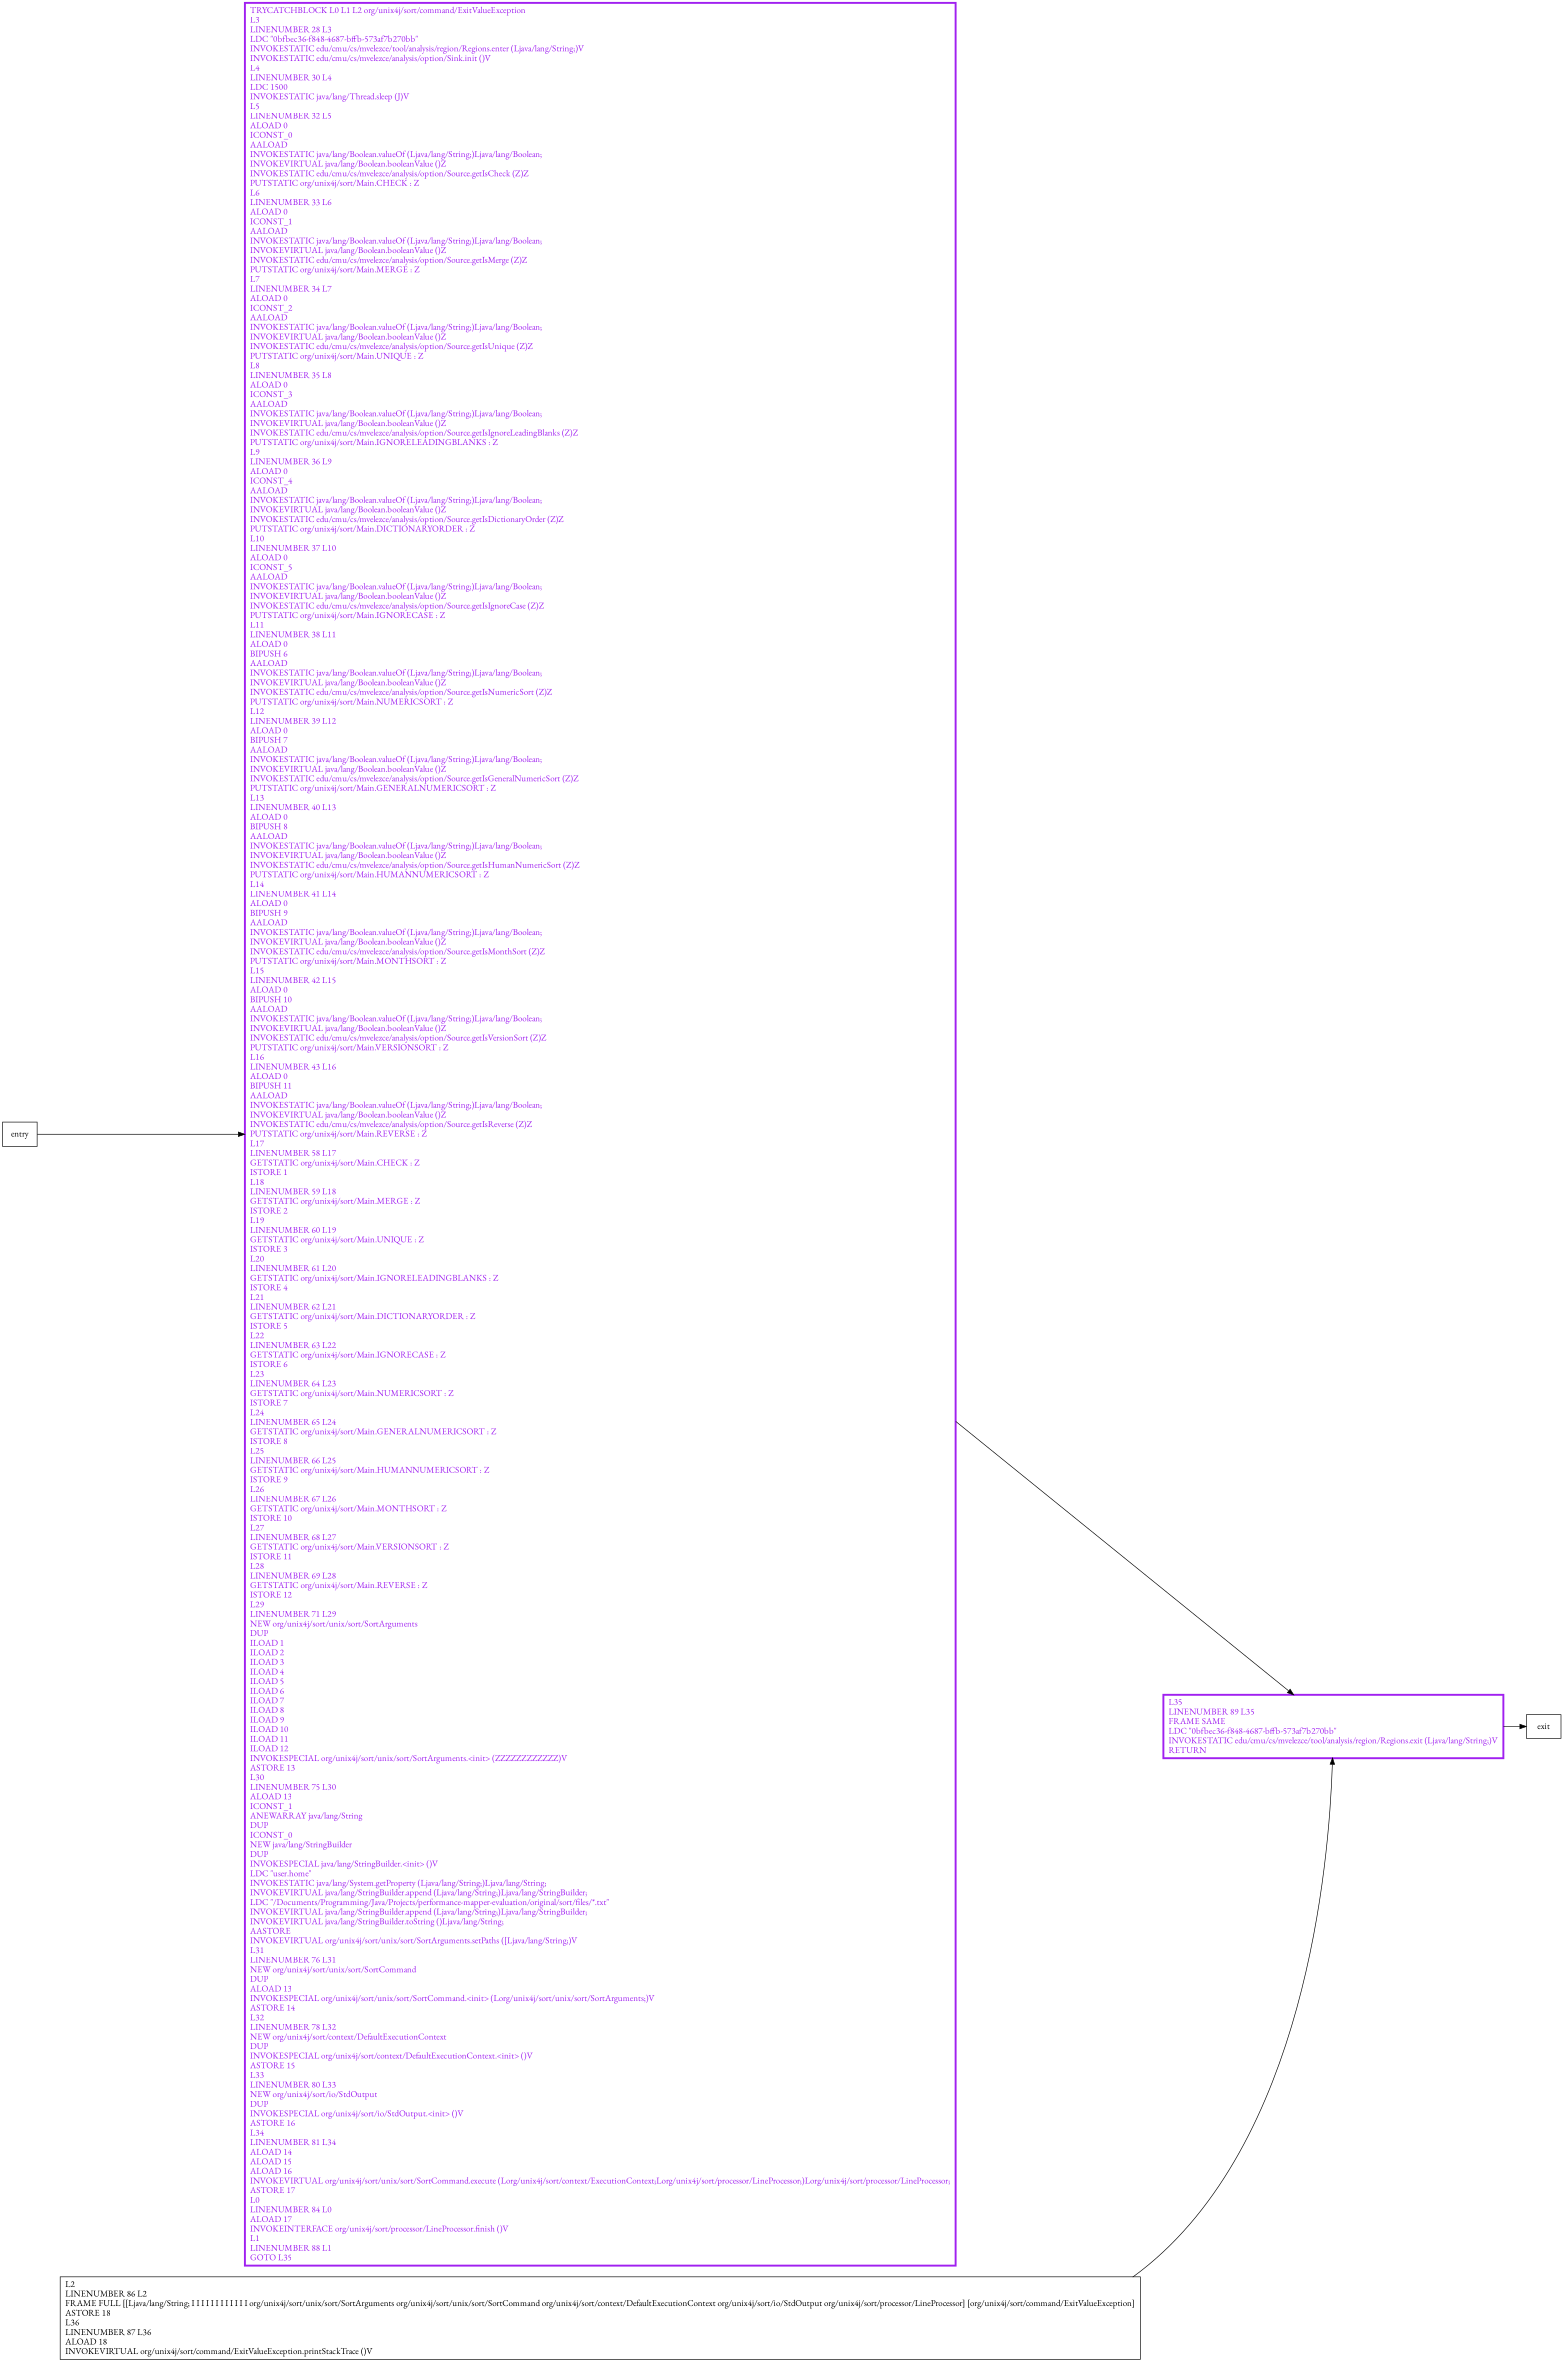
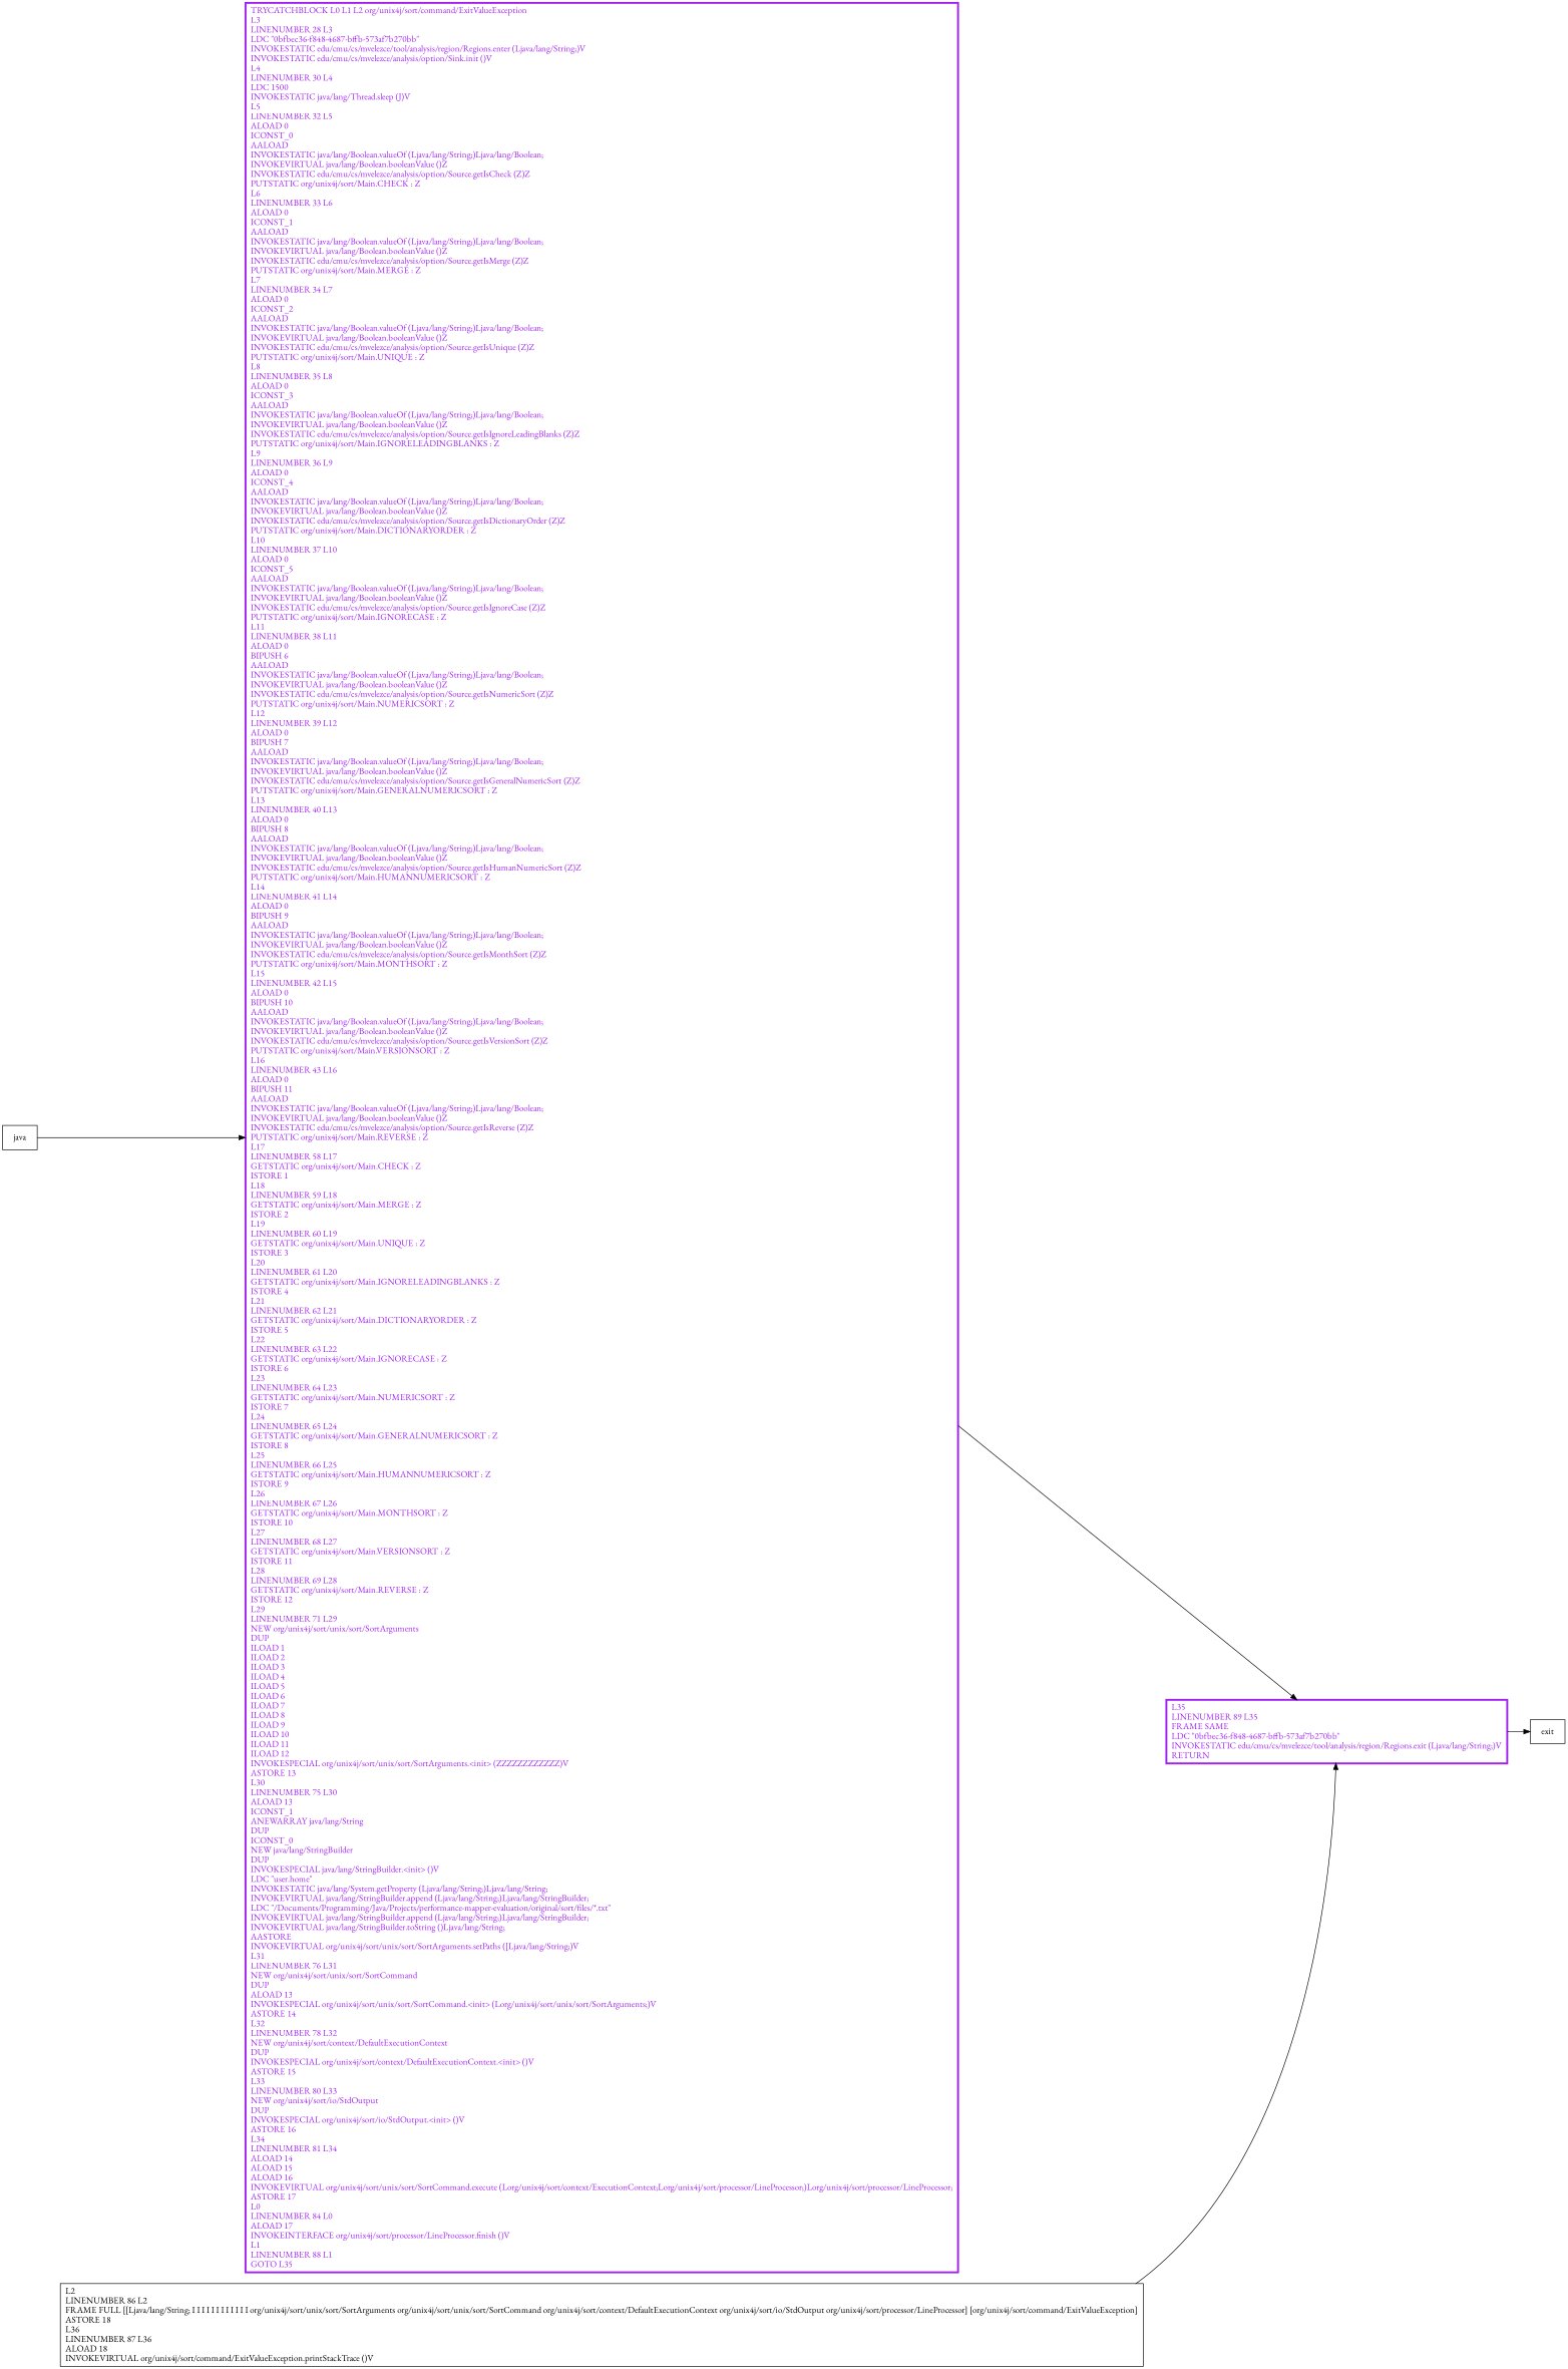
  digraph {
    rankdir=LR
    fontname="EB Garamond"
    node [shape=record fontname="EB Garamond"]
    edge [fontname="EB Garamond"]
    n1 [color=purple fontcolor=purple label="L35\lLINENUMBER 89 L35\lFRAME SAME\lLDC \"0bfbec36-f848-4687-bffb-573af7b270bb\"\lINVOKESTATIC edu/cmu/cs/mvelezce/tool/analysis/region/Regions.exit (Ljava/lang/String;)V\lRETURN\l" penwidth=3]
    exit
    n3 [color=purple fontcolor=purple label="TRYCATCHBLOCK L0 L1 L2 org/unix4j/sort/command/ExitValueException\lL3\lLINENUMBER 28 L3\lLDC \"0bfbec36-f848-4687-bffb-573af7b270bb\"\lINVOKESTATIC edu/cmu/cs/mvelezce/tool/analysis/region/Regions.enter (Ljava/lang/String;)V\lINVOKESTATIC edu/cmu/cs/mvelezce/analysis/option/Sink.init ()V\lL4\lLINENUMBER 30 L4\lLDC 1500\lINVOKESTATIC java/lang/Thread.sleep (J)V\lL5\lLINENUMBER 32 L5\lALOAD 0\lICONST_0\lAALOAD\lINVOKESTATIC java/lang/Boolean.valueOf (Ljava/lang/String;)Ljava/lang/Boolean;\lINVOKEVIRTUAL java/lang/Boolean.booleanValue ()Z\lINVOKESTATIC edu/cmu/cs/mvelezce/analysis/option/Source.getIsCheck (Z)Z\lPUTSTATIC org/unix4j/sort/Main.CHECK : Z\lL6\lLINENUMBER 33 L6\lALOAD 0\lICONST_1\lAALOAD\lINVOKESTATIC java/lang/Boolean.valueOf (Ljava/lang/String;)Ljava/lang/Boolean;\lINVOKEVIRTUAL java/lang/Boolean.booleanValue ()Z\lINVOKESTATIC edu/cmu/cs/mvelezce/analysis/option/Source.getIsMerge (Z)Z\lPUTSTATIC org/unix4j/sort/Main.MERGE : Z\lL7\lLINENUMBER 34 L7\lALOAD 0\lICONST_2\lAALOAD\lINVOKESTATIC java/lang/Boolean.valueOf (Ljava/lang/String;)Ljava/lang/Boolean;\lINVOKEVIRTUAL java/lang/Boolean.booleanValue ()Z\lINVOKESTATIC edu/cmu/cs/mvelezce/analysis/option/Source.getIsUnique (Z)Z\lPUTSTATIC org/unix4j/sort/Main.UNIQUE : Z\lL8\lLINENUMBER 35 L8\lALOAD 0\lICONST_3\lAALOAD\lINVOKESTATIC java/lang/Boolean.valueOf (Ljava/lang/String;)Ljava/lang/Boolean;\lINVOKEVIRTUAL java/lang/Boolean.booleanValue ()Z\lINVOKESTATIC edu/cmu/cs/mvelezce/analysis/option/Source.getIsIgnoreLeadingBlanks (Z)Z\lPUTSTATIC org/unix4j/sort/Main.IGNORELEADINGBLANKS : Z\lL9\lLINENUMBER 36 L9\lALOAD 0\lICONST_4\lAALOAD\lINVOKESTATIC java/lang/Boolean.valueOf (Ljava/lang/String;)Ljava/lang/Boolean;\lINVOKEVIRTUAL java/lang/Boolean.booleanValue ()Z\lINVOKESTATIC edu/cmu/cs/mvelezce/analysis/option/Source.getIsDictionaryOrder (Z)Z\lPUTSTATIC org/unix4j/sort/Main.DICTIONARYORDER : Z\lL10\lLINENUMBER 37 L10\lALOAD 0\lICONST_5\lAALOAD\lINVOKESTATIC java/lang/Boolean.valueOf (Ljava/lang/String;)Ljava/lang/Boolean;\lINVOKEVIRTUAL java/lang/Boolean.booleanValue ()Z\lINVOKESTATIC edu/cmu/cs/mvelezce/analysis/option/Source.getIsIgnoreCase (Z)Z\lPUTSTATIC org/unix4j/sort/Main.IGNORECASE : Z\lL11\lLINENUMBER 38 L11\lALOAD 0\lBIPUSH 6\lAALOAD\lINVOKESTATIC java/lang/Boolean.valueOf (Ljava/lang/String;)Ljava/lang/Boolean;\lINVOKEVIRTUAL java/lang/Boolean.booleanValue ()Z\lINVOKESTATIC edu/cmu/cs/mvelezce/analysis/option/Source.getIsNumericSort (Z)Z\lPUTSTATIC org/unix4j/sort/Main.NUMERICSORT : Z\lL12\lLINENUMBER 39 L12\lALOAD 0\lBIPUSH 7\lAALOAD\lINVOKESTATIC java/lang/Boolean.valueOf (Ljava/lang/String;)Ljava/lang/Boolean;\lINVOKEVIRTUAL java/lang/Boolean.booleanValue ()Z\lINVOKESTATIC edu/cmu/cs/mvelezce/analysis/option/Source.getIsGeneralNumericSort (Z)Z\lPUTSTATIC org/unix4j/sort/Main.GENERALNUMERICSORT : Z\lL13\lLINENUMBER 40 L13\lALOAD 0\lBIPUSH 8\lAALOAD\lINVOKESTATIC java/lang/Boolean.valueOf (Ljava/lang/String;)Ljava/lang/Boolean;\lINVOKEVIRTUAL java/lang/Boolean.booleanValue ()Z\lINVOKESTATIC edu/cmu/cs/mvelezce/analysis/option/Source.getIsHumanNumericSort (Z)Z\lPUTSTATIC org/unix4j/sort/Main.HUMANNUMERICSORT : Z\lL14\lLINENUMBER 41 L14\lALOAD 0\lBIPUSH 9\lAALOAD\lINVOKESTATIC java/lang/Boolean.valueOf (Ljava/lang/String;)Ljava/lang/Boolean;\lINVOKEVIRTUAL java/lang/Boolean.booleanValue ()Z\lINVOKESTATIC edu/cmu/cs/mvelezce/analysis/option/Source.getIsMonthSort (Z)Z\lPUTSTATIC org/unix4j/sort/Main.MONTHSORT : Z\lL15\lLINENUMBER 42 L15\lALOAD 0\lBIPUSH 10\lAALOAD\lINVOKESTATIC java/lang/Boolean.valueOf (Ljava/lang/String;)Ljava/lang/Boolean;\lINVOKEVIRTUAL java/lang/Boolean.booleanValue ()Z\lINVOKESTATIC edu/cmu/cs/mvelezce/analysis/option/Source.getIsVersionSort (Z)Z\lPUTSTATIC org/unix4j/sort/Main.VERSIONSORT : Z\lL16\lLINENUMBER 43 L16\lALOAD 0\lBIPUSH 11\lAALOAD\lINVOKESTATIC java/lang/Boolean.valueOf (Ljava/lang/String;)Ljava/lang/Boolean;\lINVOKEVIRTUAL java/lang/Boolean.booleanValue ()Z\lINVOKESTATIC edu/cmu/cs/mvelezce/analysis/option/Source.getIsReverse (Z)Z\lPUTSTATIC org/unix4j/sort/Main.REVERSE : Z\lL17\lLINENUMBER 58 L17\lGETSTATIC org/unix4j/sort/Main.CHECK : Z\lISTORE 1\lL18\lLINENUMBER 59 L18\lGETSTATIC org/unix4j/sort/Main.MERGE : Z\lISTORE 2\lL19\lLINENUMBER 60 L19\lGETSTATIC org/unix4j/sort/Main.UNIQUE : Z\lISTORE 3\lL20\lLINENUMBER 61 L20\lGETSTATIC org/unix4j/sort/Main.IGNORELEADINGBLANKS : Z\lISTORE 4\lL21\lLINENUMBER 62 L21\lGETSTATIC org/unix4j/sort/Main.DICTIONARYORDER : Z\lISTORE 5\lL22\lLINENUMBER 63 L22\lGETSTATIC org/unix4j/sort/Main.IGNORECASE : Z\lISTORE 6\lL23\lLINENUMBER 64 L23\lGETSTATIC org/unix4j/sort/Main.NUMERICSORT : Z\lISTORE 7\lL24\lLINENUMBER 65 L24\lGETSTATIC org/unix4j/sort/Main.GENERALNUMERICSORT : Z\lISTORE 8\lL25\lLINENUMBER 66 L25\lGETSTATIC org/unix4j/sort/Main.HUMANNUMERICSORT : Z\lISTORE 9\lL26\lLINENUMBER 67 L26\lGETSTATIC org/unix4j/sort/Main.MONTHSORT : Z\lISTORE 10\lL27\lLINENUMBER 68 L27\lGETSTATIC org/unix4j/sort/Main.VERSIONSORT : Z\lISTORE 11\lL28\lLINENUMBER 69 L28\lGETSTATIC org/unix4j/sort/Main.REVERSE : Z\lISTORE 12\lL29\lLINENUMBER 71 L29\lNEW org/unix4j/sort/unix/sort/SortArguments\lDUP\lILOAD 1\lILOAD 2\lILOAD 3\lILOAD 4\lILOAD 5\lILOAD 6\lILOAD 7\lILOAD 8\lILOAD 9\lILOAD 10\lILOAD 11\lILOAD 12\lINVOKESPECIAL org/unix4j/sort/unix/sort/SortArguments.\<init\> (ZZZZZZZZZZZZ)V\lASTORE 13\lL30\lLINENUMBER 75 L30\lALOAD 13\lICONST_1\lANEWARRAY java/lang/String\lDUP\lICONST_0\lNEW java/lang/StringBuilder\lDUP\lINVOKESPECIAL java/lang/StringBuilder.\<init\> ()V\lLDC \"user.home\"\lINVOKESTATIC java/lang/System.getProperty (Ljava/lang/String;)Ljava/lang/String;\lINVOKEVIRTUAL java/lang/StringBuilder.append (Ljava/lang/String;)Ljava/lang/StringBuilder;\lLDC \"/Documents/Programming/Java/Projects/performance-mapper-evaluation/original/sort/files/*.txt\"\lINVOKEVIRTUAL java/lang/StringBuilder.append (Ljava/lang/String;)Ljava/lang/StringBuilder;\lINVOKEVIRTUAL java/lang/StringBuilder.toString ()Ljava/lang/String;\lAASTORE\lINVOKEVIRTUAL org/unix4j/sort/unix/sort/SortArguments.setPaths ([Ljava/lang/String;)V\lL31\lLINENUMBER 76 L31\lNEW org/unix4j/sort/unix/sort/SortCommand\lDUP\lALOAD 13\lINVOKESPECIAL org/unix4j/sort/unix/sort/SortCommand.\<init\> (Lorg/unix4j/sort/unix/sort/SortArguments;)V\lASTORE 14\lL32\lLINENUMBER 78 L32\lNEW org/unix4j/sort/context/DefaultExecutionContext\lDUP\lINVOKESPECIAL org/unix4j/sort/context/DefaultExecutionContext.\<init\> ()V\lASTORE 15\lL33\lLINENUMBER 80 L33\lNEW org/unix4j/sort/io/StdOutput\lDUP\lINVOKESPECIAL org/unix4j/sort/io/StdOutput.\<init\> ()V\lASTORE 16\lL34\lLINENUMBER 81 L34\lALOAD 14\lALOAD 15\lALOAD 16\lINVOKEVIRTUAL org/unix4j/sort/unix/sort/SortCommand.execute (Lorg/unix4j/sort/context/ExecutionContext;Lorg/unix4j/sort/processor/LineProcessor;)Lorg/unix4j/sort/processor/LineProcessor;\lASTORE 17\lL0\lLINENUMBER 84 L0\lALOAD 17\lINVOKEINTERFACE org/unix4j/sort/processor/LineProcessor.finish ()V\lL1\lLINENUMBER 88 L1\lGOTO L35\l" penwidth=3]
    n4 [label="L2\lLINENUMBER 86 L2\lFRAME FULL [[Ljava/lang/String; I I I I I I I I I I I I org/unix4j/sort/unix/sort/SortArguments org/unix4j/sort/unix/sort/SortCommand org/unix4j/sort/context/DefaultExecutionContext org/unix4j/sort/io/StdOutput org/unix4j/sort/processor/LineProcessor] [org/unix4j/sort/command/ExitValueException]\lASTORE 18\lL36\lLINENUMBER 87 L36\lALOAD 18\lINVOKEVIRTUAL org/unix4j/sort/command/ExitValueException.printStackTrace ()V\l"]
-   entry
+   entry [label=java]
    n1 -> exit
    n3 -> n1
    n4 -> n1
    entry -> n3
  }
